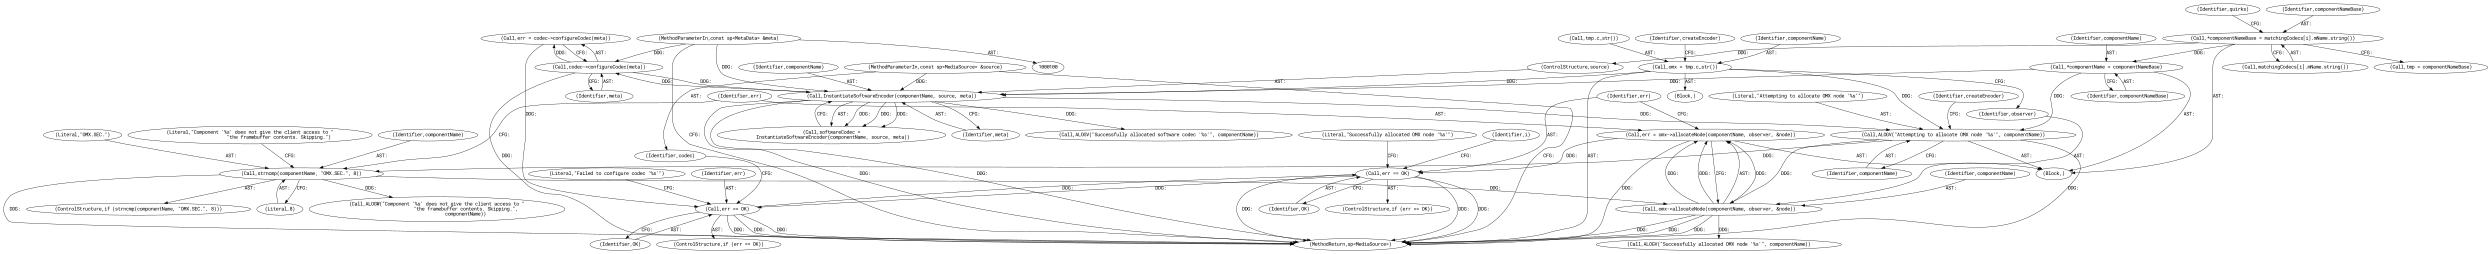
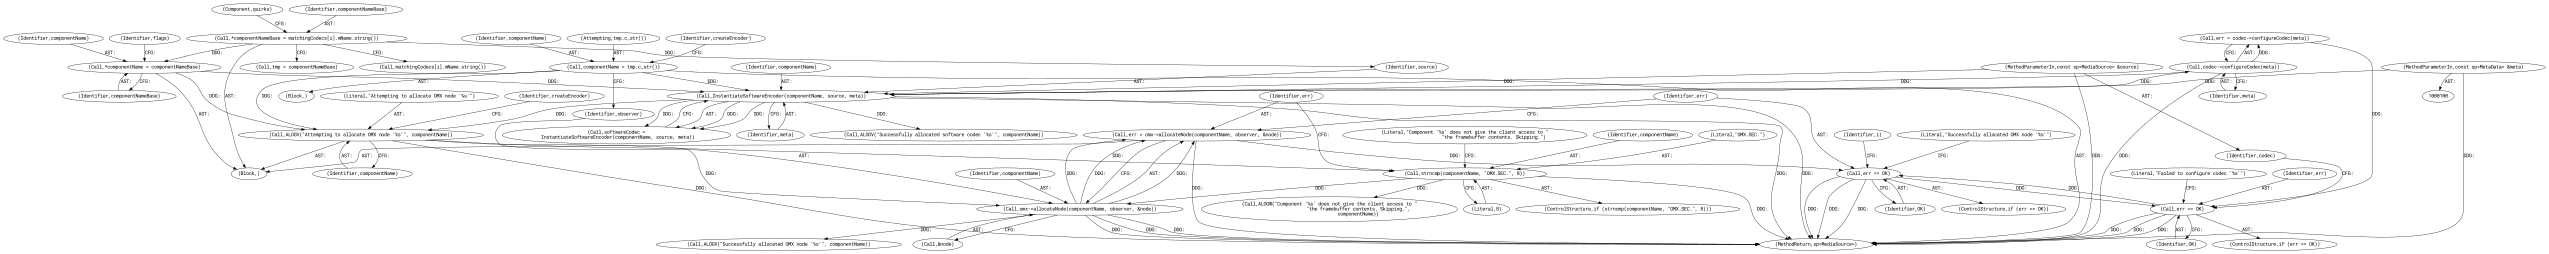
  digraph {
    fontname="Roboto Mono"
    node [fontname="Roboto Mono"]
    edge [fontname="Roboto Mono"]
    n1 [label="(Call,err = omx->allocateNode(componentName, observer, &node))"]
    n2 [label="(Call,omx->allocateNode(componentName, observer, &node))"]
    n3 [label="(Call,err == OK)"]
    n4 [label="(Block,)"]
    n5 [label="(MethodReturn,sp<MediaSource>)"]
+   n6 [label="(Call,&node)"]
    n7 [label="(Call,ALOGV(\"Successfully allocated OMX node '%s'\", componentName))"]
    n8 [label="(Call,err == OK)"]
    n9 [label="(Identifier,OK)"]
    n10 [label="(ControlStructure,if (err == OK))"]
    n11 [label="(Call,strncmp(componentName, \"OMX.SEC.\", 8))"]
    n12 [label="(Call,ALOGW(\"Component '%s' does not give the client access to \"\n                     \"the framebuffer contents. Skipping.\",\n                     componentName))"]
    n13 [label="(ControlStructure,if (strncmp(componentName, \"OMX.SEC.\", 8)))"]
    n14 [label="(Literal,8)"]
    n15 [label="(Call,ALOGV(\"Attempting to allocate OMX node '%s'\", componentName))"]
    n16 [label="(Identifier,componentName)"]
    n17 [label="(Call,*componentName = componentNameBase)"]
    n18 [label="(Call,InstantiateSoftwareEncoder(componentName, source, meta))"]
    n19 [label="(Identifier,componentNameBase)"]
    n20 [label="(Call,codec->configureCodec(meta))"]
    n21 [label="(Call,softwareCodec =\n InstantiateSoftwareEncoder(componentName, source, meta))"]
    n22 [label="(Identifier,meta)"]
    n23 [label="(Call,ALOGV(\"Successfully allocated software codec '%s'\", componentName))"]
    n24 [label="(Call,*componentNameBase = matchingCodecs[i].mName.string())"]
    n25 [label="(Call,matchingCodecs[i].mName.string())"]
    n26 [label="(Call,tmp = componentNameBase)"]
-   n27 [label="(ControlStructure,source)"]
+   n27 [label="(Identifier,source)"]
    n28 [label="(Identifier,meta)"]
    n29 [label="(Call,err = codec->configureCodec(meta))"]
-   n30 [label="(Call,omx = tmp.c_str())"]
+   n30 [label="(Call,componentName = tmp.c_str())"]
    n31 [label="(Block,)"]
    n32 [label="(Identifier,observer)"]
-   n33 [label="(Call,tmp.c_str())"]
+   n33 [label="(Attempting,tmp.c_str())"]
    n34 [label="(MethodParameterIn,const sp<MediaSource> &source)"]
    n35 [label="(Identifier,codec)"]
    n36 [label="(MethodParameterIn,const sp<MetaData> &meta)"]
    1000100
    n38 [label="(Identifier,OK)"]
    n39 [label="(ControlStructure,if (err == OK))"]
    n40 [label="(Identifier,componentName)"]
    n41 [label="(Identifier,err)"]
+   n42 [label="(Identifier,flags)"]
    n43 [label="(Literal,\"Attempting to allocate OMX node '%s'\")"]
    n44 [label="(Identifier,err)"]
    n45 [label="(Identifier,componentName)"]
    n46 [label="(Identifier,createEncoder)"]
    n47 [label="(Identifier,componentName)"]
-   n48 [label="(Identifier,quirks)"]
+   n48 [label="(Component,quirks)"]
    n49 [label="(Literal,\"OMX.SEC.\")"]
    n50 [label="(Identifier,createEncoder)"]
    n51 [label="(Literal,\"Failed to configure codec '%s'\")"]
    n52 [label="(Literal,\"Component '%s' does not give the client access to \"\n                     \"the framebuffer contents. Skipping.\")"]
    n53 [label="(Identifier,componentNameBase)"]
    n54 [label="(Literal,\"Successfully allocated OMX node '%s'\")"]
    n55 [label="(Identifier,i)"]
    n56 [label="(Identifier,err)"]
    n57 [label="(Identifier,componentName)"]
    n58 [label="(Identifier,componentName)"]
    n1 -> n2 [label="CFG: "]
    n1 -> n3 [label="DDG: "]
    n1 -> n4 [label="AST: "]
    n1 -> n5 [label="DDG: "]
    n2 -> n1 [label="AST: "]
    n2 -> n1 [label="DDG: "]
    n2 -> n1 [label="DDG: "]
    n2 -> n1 [label="DDG: "]
    n2 -> n5 [label="DDG: "]
    n2 -> n5 [label="DDG: "]
    n2 -> n5 [label="DDG: "]
+   n2 -> n6 [label="CFG: "]
    n2 -> n7 [label="DDG: "]
    n3 -> n5 [label="DDG: "]
    n3 -> n5 [label="DDG: "]
    n3 -> n5 [label="DDG: "]
    n3 -> n8 [label="DDG: "]
    n3 -> n9 [label="CFG: "]
    n3 -> n10 [label="AST: "]
+   n6 -> n2 [label="AST: "]
    n8 -> n3 [label="DDG: "]
    n8 -> n5 [label="DDG: "]
    n8 -> n5 [label="DDG: "]
    n8 -> n5 [label="DDG: "]
    n8 -> n38 [label="CFG: "]
    n8 -> n39 [label="AST: "]
    n9 -> n3 [label="AST: "]
    n11 -> n2 [label="DDG: "]
    n11 -> n5 [label="DDG: "]
    n11 -> n12 [label="DDG: "]
    n11 -> n13 [label="AST: "]
    n11 -> n14 [label="CFG: "]
    n14 -> n11 [label="AST: "]
    n15 -> n2 [label="DDG: "]
    n15 -> n4 [label="AST: "]
    n15 -> n5 [label="DDG: "]
    n15 -> n11 [label="DDG: "]
    n15 -> n16 [label="CFG: "]
    n16 -> n15 [label="AST: "]
    n17 -> n4 [label="AST: "]
    n17 -> n15 [label="DDG: "]
    n17 -> n18 [label="DDG: "]
    n17 -> n19 [label="CFG: "]
    n18 -> n5 [label="DDG: "]
    n18 -> n5 [label="DDG: "]
    n18 -> n15 [label="DDG: "]
    n18 -> n20 [label="DDG: "]
    n18 -> n21 [label="AST: "]
    n18 -> n21 [label="DDG: "]
    n18 -> n21 [label="DDG: "]
    n18 -> n21 [label="DDG: "]
    n18 -> n22 [label="CFG: "]
    n18 -> n23 [label="DDG: "]
    n19 -> n17 [label="AST: "]
    n20 -> n5 [label="DDG: "]
    n20 -> n18 [label="DDG: "]
    n20 -> n28 [label="CFG: "]
    n20 -> n29 [label="AST: "]
    n20 -> n29 [label="DDG: "]
    n21 -> n18 [label="CFG: "]
    n22 -> n18 [label="AST: "]
    n24 -> n4 [label="AST: "]
    n24 -> n17 [label="DDG: "]
    n24 -> n25 [label="CFG: "]
    n24 -> n26 [label="CFG: "]
    n24 -> n27 [label="DDG: "]
-   n25 -> n24 [label="AST: "]
    n27 -> n18 [label="AST: "]
    n28 -> n20 [label="AST: "]
    n29 -> n8 [label="DDG: "]
    n29 -> n20 [label="CFG: "]
    n30 -> n5 [label="AST: "]
    n30 -> n15 [label="DDG: "]
    n30 -> n18 [label="DDG: "]
    n30 -> n31 [label="AST: "]
    n30 -> n32 [label="CFG: "]
    n32 -> n2 [label="AST: "]
    n33 -> n30 [label="AST: "]
-   n34 -> n5 [label="CFG: "]
+   n34 -> n5 [label="DDG: "]
    n34 -> n18 [label="DDG: "]
    n34 -> n35 [label="AST: "]
    n35 -> n8 [label="CFG: "]
-   n36 -> n5 [label="CFG: "]
+   n36 -> n5 [label="DDG: "]
    n36 -> n18 [label="DDG: "]
-   n36 -> n20 [label="DDG: "]
    n36 -> 1000100 [label="AST: "]
    n38 -> n8 [label="AST: "]
    n40 -> n17 [label="AST: "]
    n41 -> n1 [label="CFG: "]
    n41 -> n3 [label="AST: "]
+   n42 -> n17 [label="CFG: "]
    n43 -> n15 [label="AST: "]
    n44 -> n1 [label="AST: "]
    n44 -> n11 [label="CFG: "]
    n45 -> n2 [label="AST: "]
    n46 -> n30 [label="CFG: "]
    n47 -> n30 [label="AST: "]
    n48 -> n24 [label="CFG: "]
    n49 -> n11 [label="AST: "]
    n50 -> n15 [label="CFG: "]
    n51 -> n8 [label="CFG: "]
    n52 -> n11 [label="CFG: "]
    n53 -> n24 [label="AST: "]
    n54 -> n3 [label="CFG: "]
    n55 -> n3 [label="CFG: "]
    n56 -> n8 [label="AST: "]
    n57 -> n18 [label="AST: "]
    n58 -> n11 [label="AST: "]
  }
